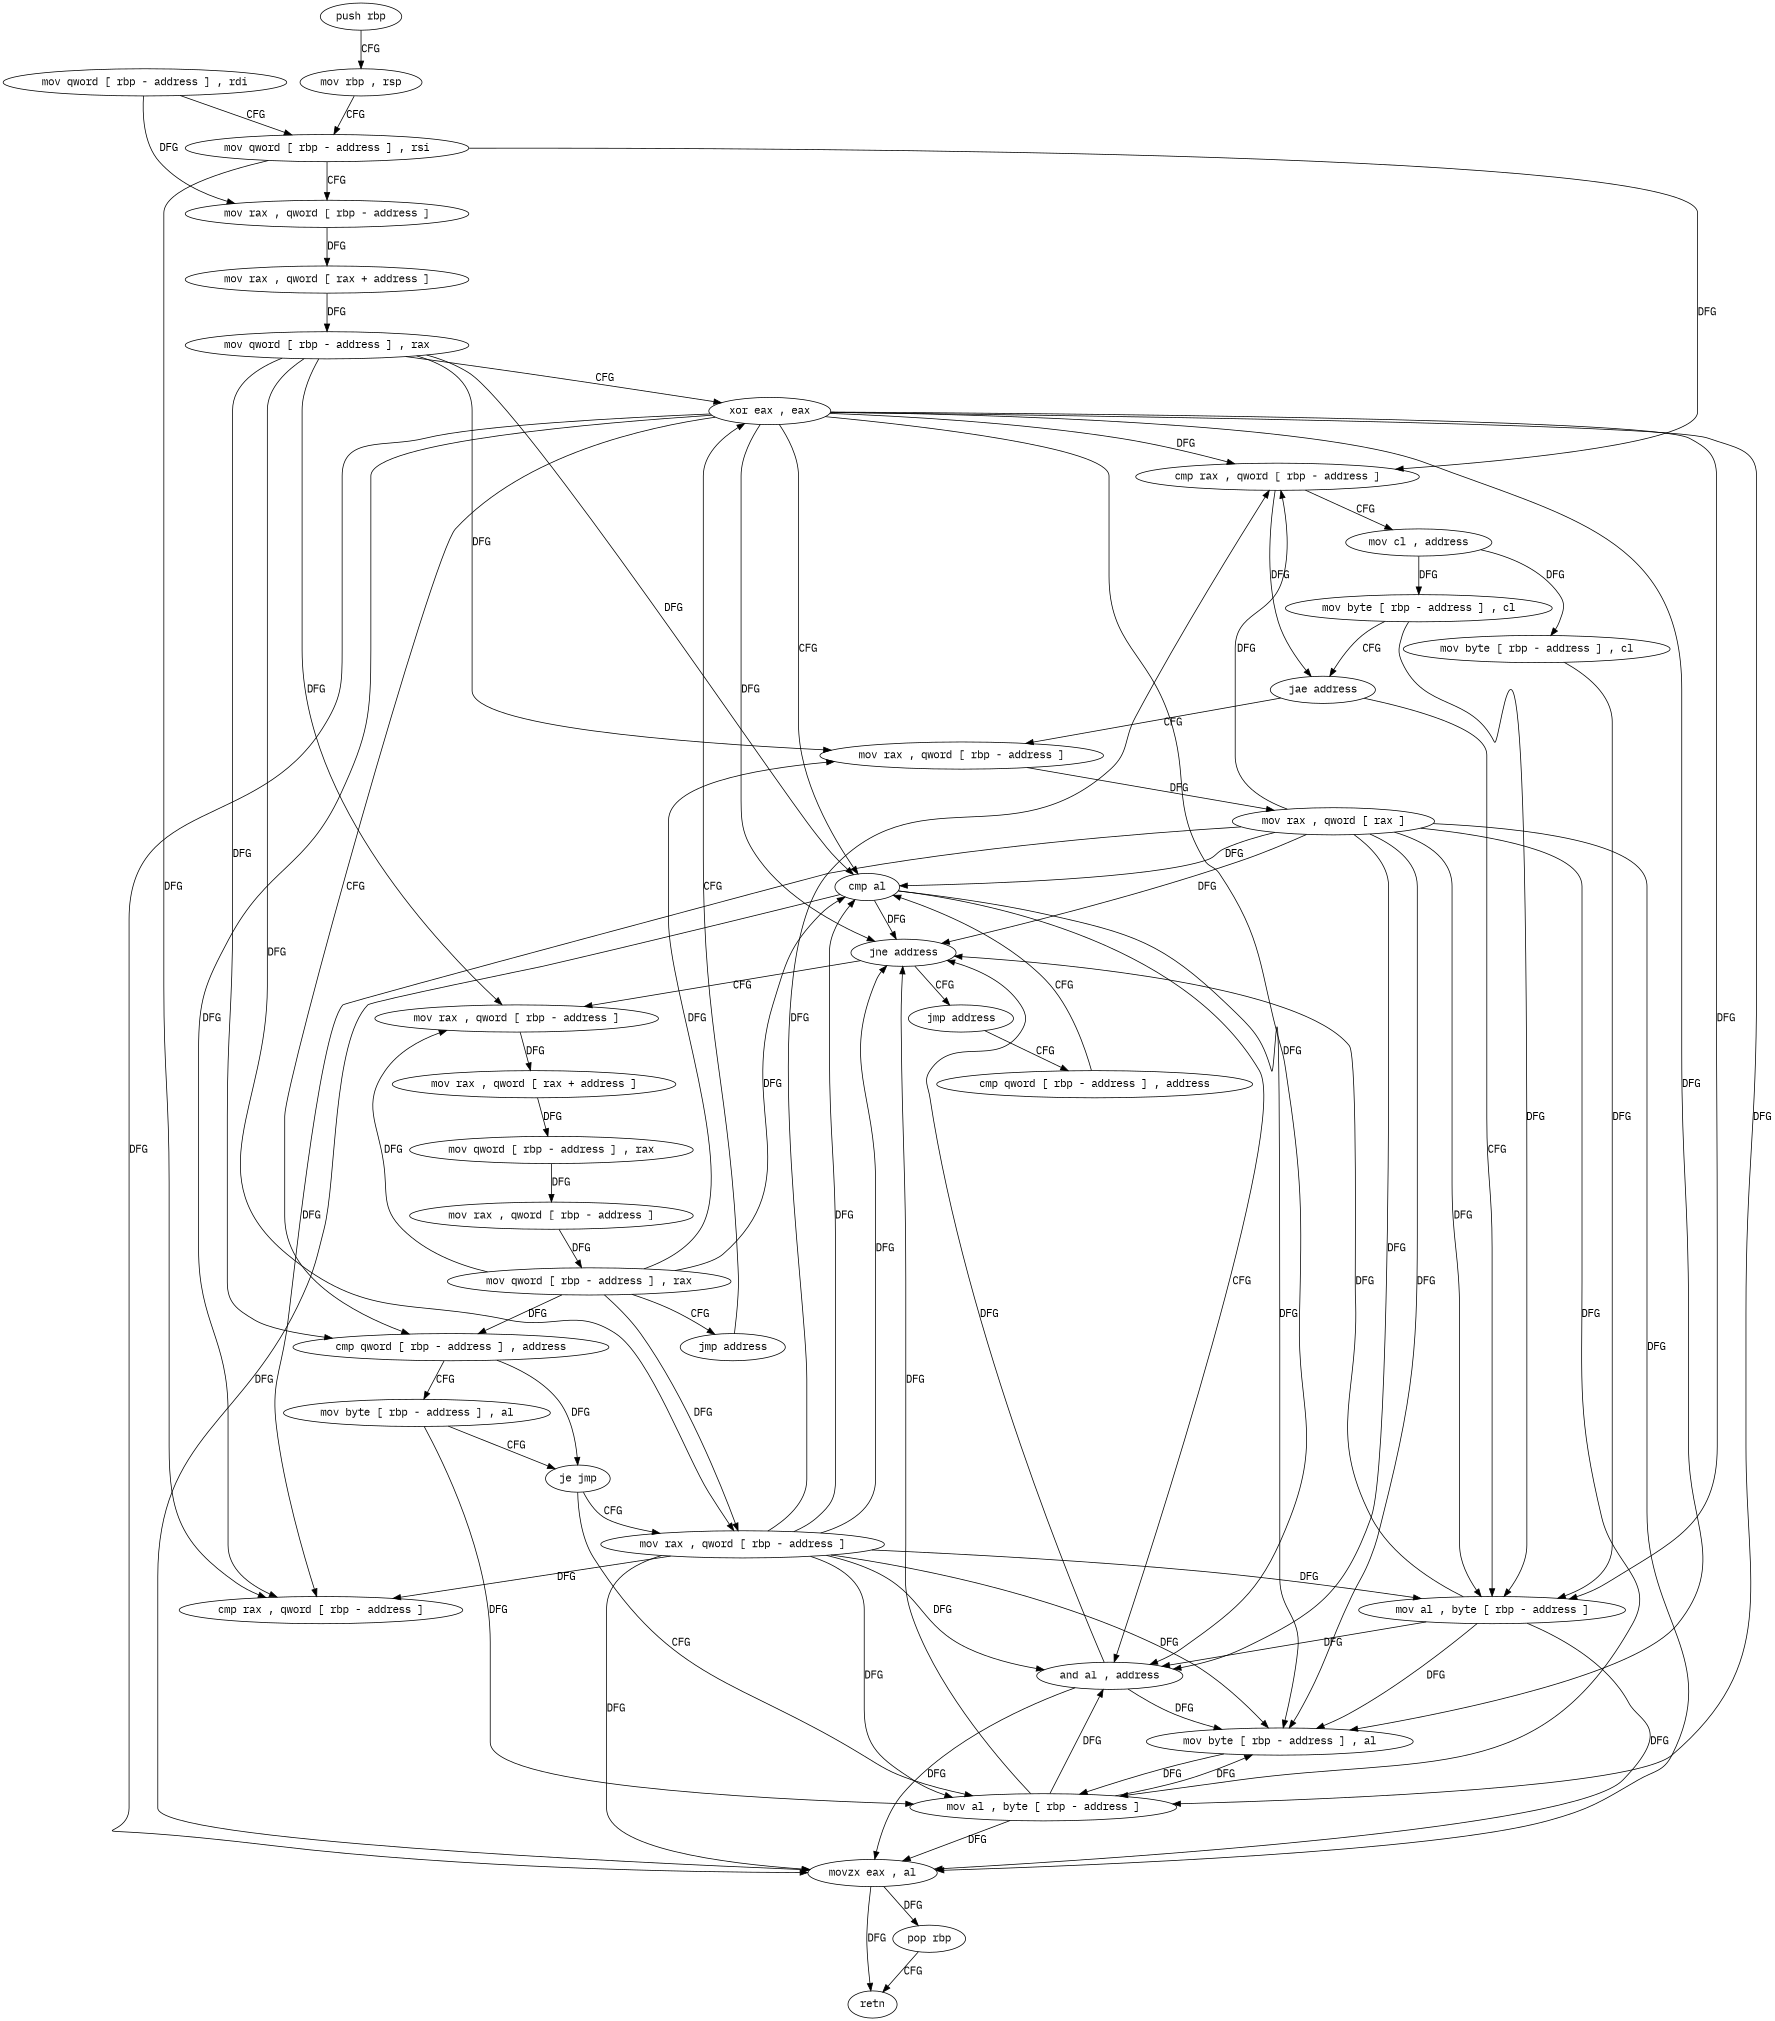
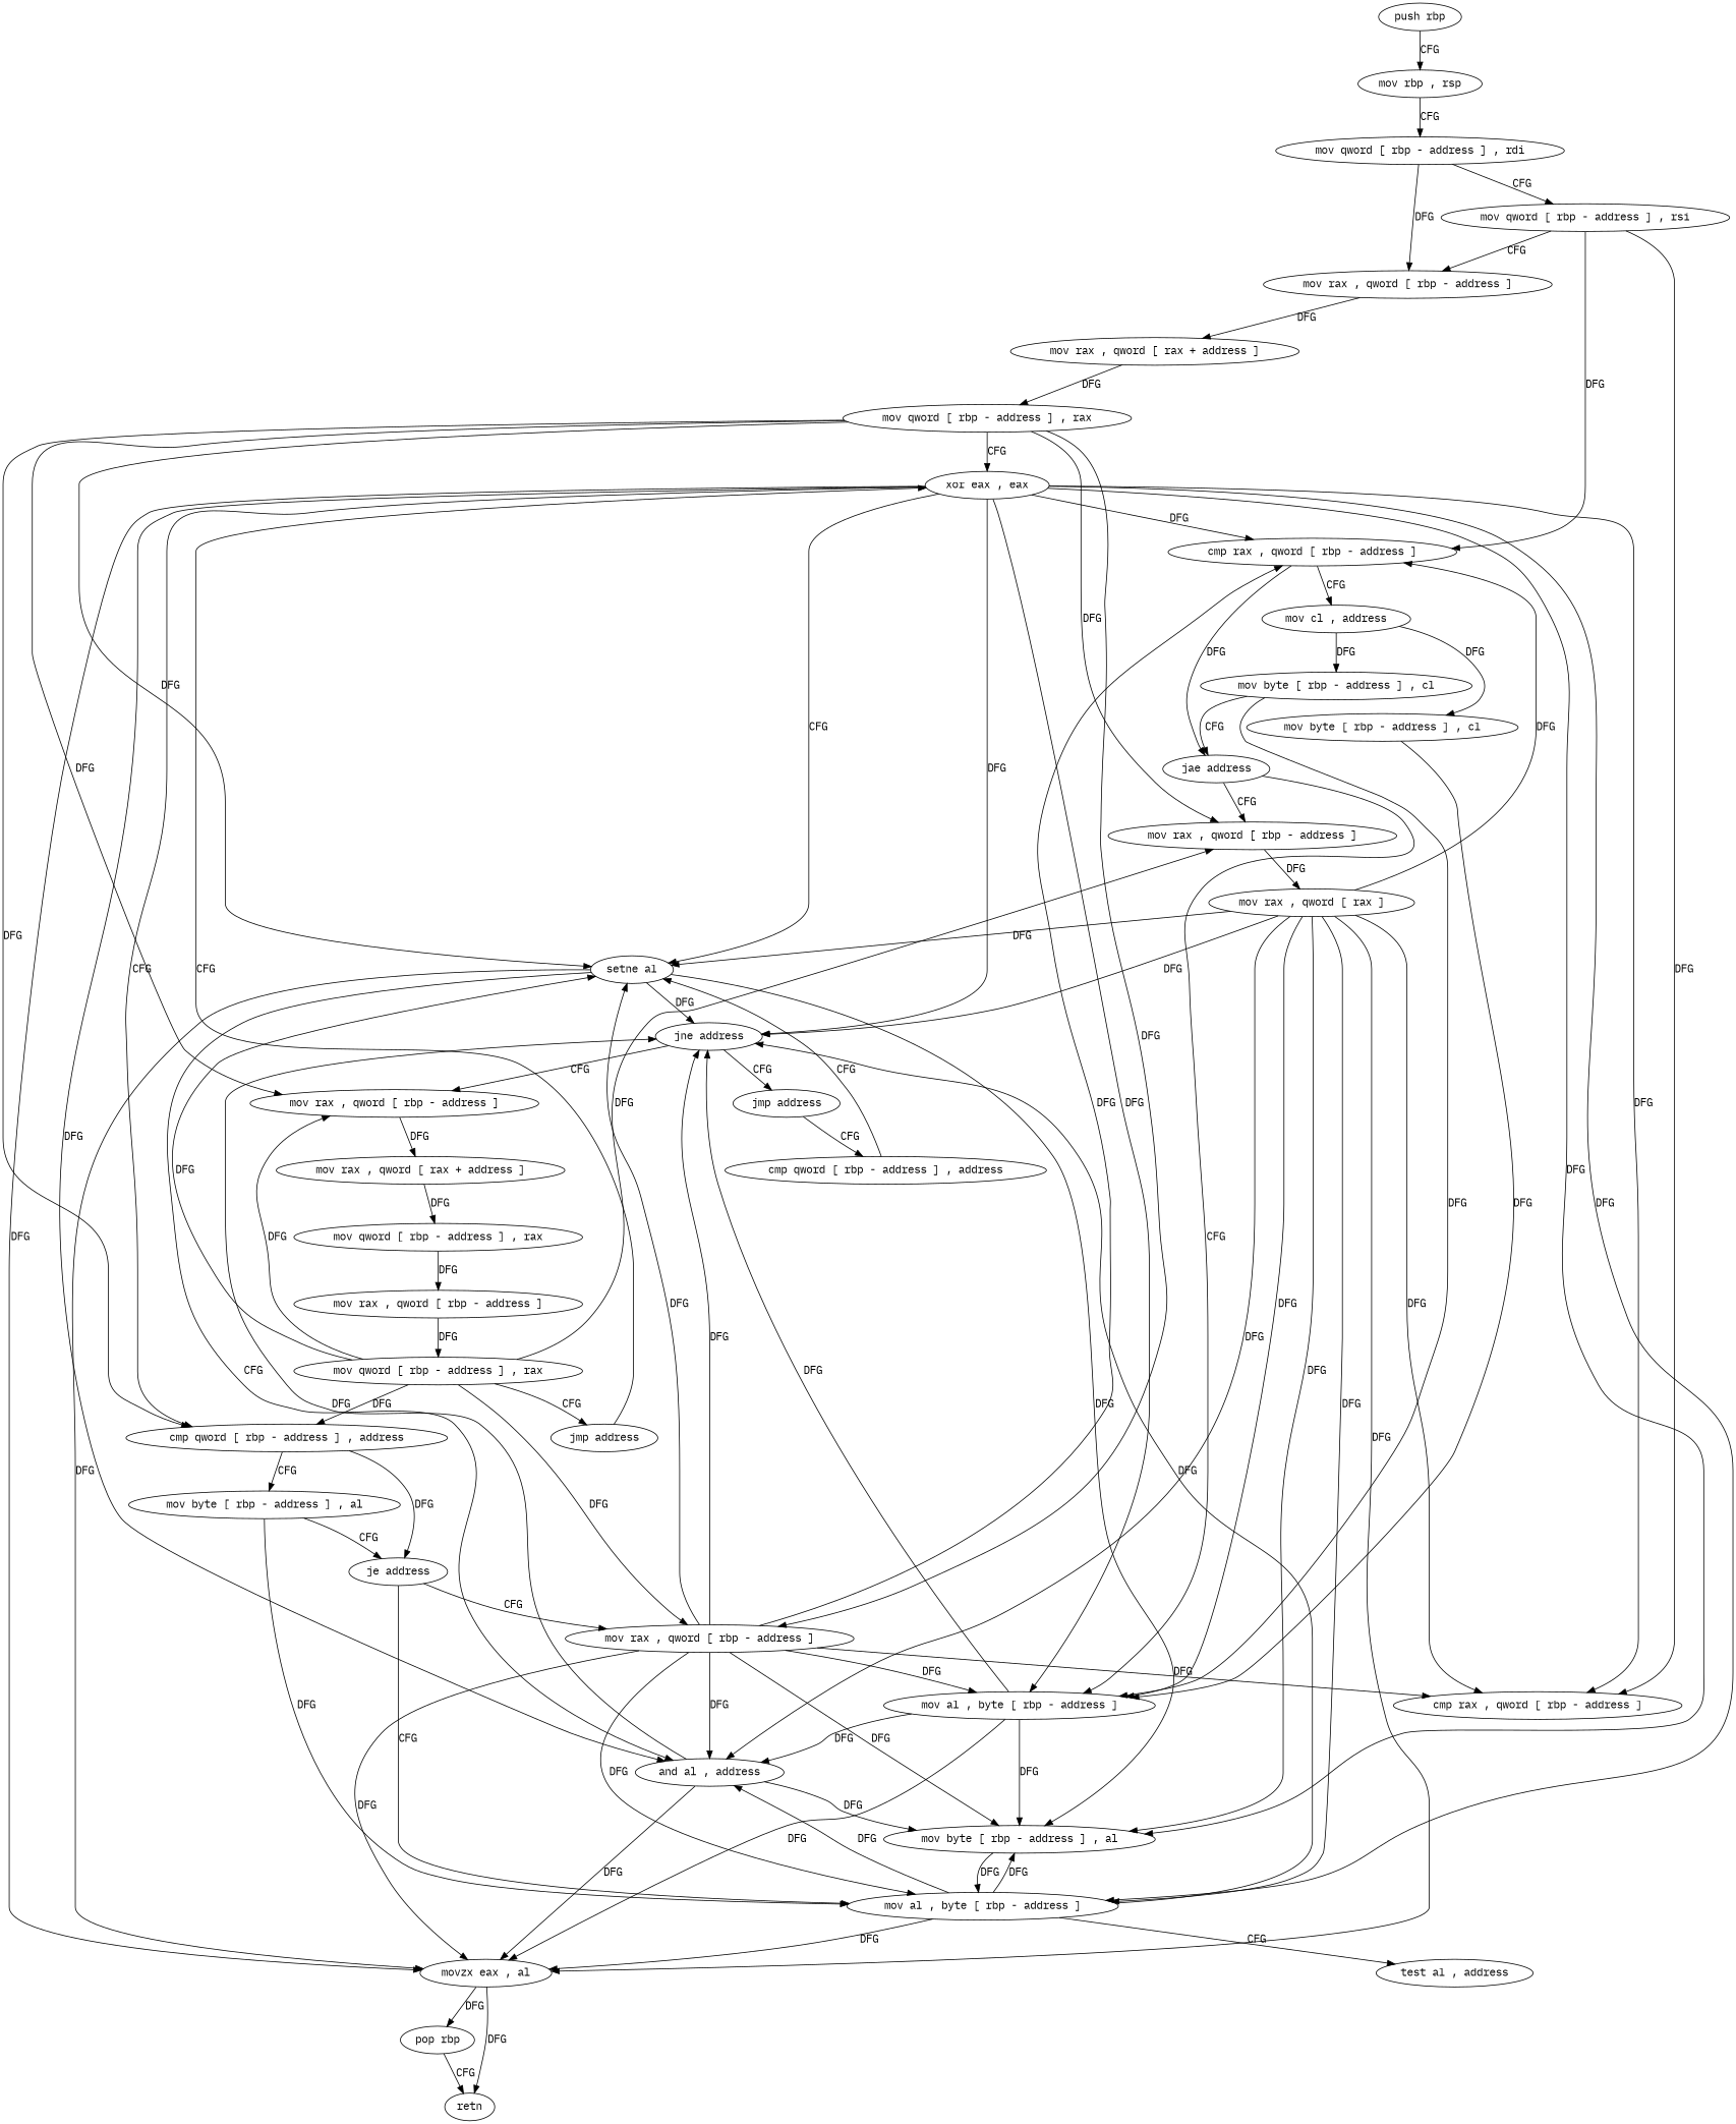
  digraph {
    fontname="IBM Plex Mono"
    node [fontname="IBM Plex Mono"]
    edge [fontname="IBM Plex Mono"]
    n1 [label="push rbp"]
    n2 [label="mov rbp , rsp"]
    n3 [label="mov qword [ rbp - address ] , rdi"]
    n4 [label="mov qword [ rbp - address ] , rsi"]
    n5 [label="mov rax , qword [ rbp - address ]"]
    n6 [label="cmp rax , qword [ rbp - address ]"]
    n7 [label="cmp rax , qword [ rbp - address ]"]
    n8 [label="mov rax , qword [ rax + address ]"]
    n9 [label="mov cl , address"]
    n10 [label="jae address"]
    n11 [label="mov qword [ rbp - address ] , rax"]
    n12 [label="xor eax , eax"]
    n13 [label="mov rax , qword [ rbp - address ]"]
    n14 [label="mov rax , qword [ rbp - address ]"]
    n15 [label="mov rax , qword [ rbp - address ]"]
    n16 [label="cmp qword [ rbp - address ] , address"]
-   n17 [label="cmp al"]
+   n17 [label="setne al"]
    n18 [label="mov al , byte [ rbp - address ]"]
    n19 [label="jne address"]
    n20 [label="mov al , byte [ rbp - address ]"]
    n21 [label="mov byte [ rbp - address ] , al"]
    n22 [label="and al , address"]
    n23 [label="movzx eax , al"]
    n24 [label="mov rax , qword [ rax + address ]"]
    n25 [label="mov rax , qword [ rax ]"]
    n26 [label="mov byte [ rbp - address ] , al"]
-   n27 [label="je jmp"]
+   n27 [label="je address"]
+   n28 [label="test al , address"]
    n29 [label="jmp address"]
    n30 [label="pop rbp"]
    n31 [label=retn]
    n32 [label="cmp qword [ rbp - address ] , address"]
    n33 [label="mov qword [ rbp - address ] , rax"]
    n34 [label="mov byte [ rbp - address ] , cl"]
    n35 [label="mov byte [ rbp - address ] , cl"]
    n36 [label="mov rax , qword [ rbp - address ]"]
    n37 [label="mov qword [ rbp - address ] , rax"]
    n38 [label="jmp address"]
    n1 -> n2 [label=CFG]
-   n2 -> n4 [label=CFG]
+   n2 -> n3 [label=CFG]
    n3 -> n4 [label=CFG]
    n3 -> n5 [label=DFG]
    n4 -> n5 [label=CFG]
    n4 -> n6 [label=DFG]
    n4 -> n7 [label=DFG]
    n5 -> n8 [label=DFG]
    n6 -> n9 [label=CFG]
    n6 -> n10 [label=DFG]
    n8 -> n11 [label=DFG]
    n9 -> n34 [label=DFG]
    n9 -> n35 [label=DFG]
    n10 -> n15 [label=CFG]
    n10 -> n20 [label=CFG]
    n11 -> n12 [label=CFG]
    n11 -> n13 [label=DFG]
    n11 -> n14 [label=DFG]
    n11 -> n15 [label=DFG]
    n11 -> n16 [label=DFG]
    n11 -> n17 [label=DFG]
    n12 -> n6 [label=DFG]
    n12 -> n7 [label=DFG]
    n12 -> n16 [label=CFG]
    n12 -> n17 [label=CFG]
    n12 -> n18 [label=DFG]
    n12 -> n19 [label=DFG]
    n12 -> n20 [label=DFG]
    n12 -> n21 [label=DFG]
    n12 -> n22 [label=DFG]
    n12 -> n23 [label=DFG]
    n13 -> n24 [label=DFG]
    n14 -> n6 [label=DFG]
    n14 -> n7 [label=DFG]
    n14 -> n17 [label=DFG]
    n14 -> n18 [label=DFG]
    n14 -> n19 [label=DFG]
    n14 -> n20 [label=DFG]
    n14 -> n21 [label=DFG]
    n14 -> n22 [label=DFG]
    n14 -> n23 [label=DFG]
    n15 -> n25 [label=DFG]
    n16 -> n26 [label=CFG]
    n16 -> n27 [label=DFG]
    n17 -> n19 [label=DFG]
    n17 -> n21 [label=DFG]
    n17 -> n22 [label=CFG]
    n17 -> n23 [label=DFG]
    n18 -> n19 [label=DFG]
    n18 -> n21 [label=DFG]
    n18 -> n22 [label=DFG]
    n18 -> n23 [label=DFG]
+   n18 -> n28 [label=CFG]
    n19 -> n13 [label=CFG]
    n19 -> n29 [label=CFG]
    n20 -> n19 [label=DFG]
    n20 -> n21 [label=DFG]
    n20 -> n22 [label=DFG]
    n20 -> n23 [label=DFG]
    n21 -> n18 [label=DFG]
    n22 -> n19 [label=DFG]
    n22 -> n21 [label=DFG]
    n22 -> n23 [label=DFG]
    n23 -> n30 [label=DFG]
    n23 -> n31 [label=DFG]
    n24 -> n33 [label=DFG]
    n25 -> n6 [label=DFG]
    n25 -> n7 [label=DFG]
    n25 -> n17 [label=DFG]
    n25 -> n18 [label=DFG]
    n25 -> n19 [label=DFG]
    n25 -> n20 [label=DFG]
    n25 -> n21 [label=DFG]
    n25 -> n22 [label=DFG]
    n25 -> n23 [label=DFG]
    n26 -> n18 [label=DFG]
    n26 -> n27 [label=CFG]
    n27 -> n14 [label=CFG]
    n27 -> n18 [label=CFG]
    n29 -> n32 [label=CFG]
    n30 -> n31 [label=CFG]
    n32 -> n17 [label=CFG]
    n33 -> n36 [label=DFG]
    n34 -> n10 [label=CFG]
    n34 -> n20 [label=DFG]
    n35 -> n20 [label=DFG]
    n36 -> n37 [label=DFG]
    n37 -> n13 [label=DFG]
    n37 -> n14 [label=DFG]
    n37 -> n15 [label=DFG]
    n37 -> n16 [label=DFG]
    n37 -> n17 [label=DFG]
    n37 -> n38 [label=CFG]
    n38 -> n12 [label=CFG]
  }
